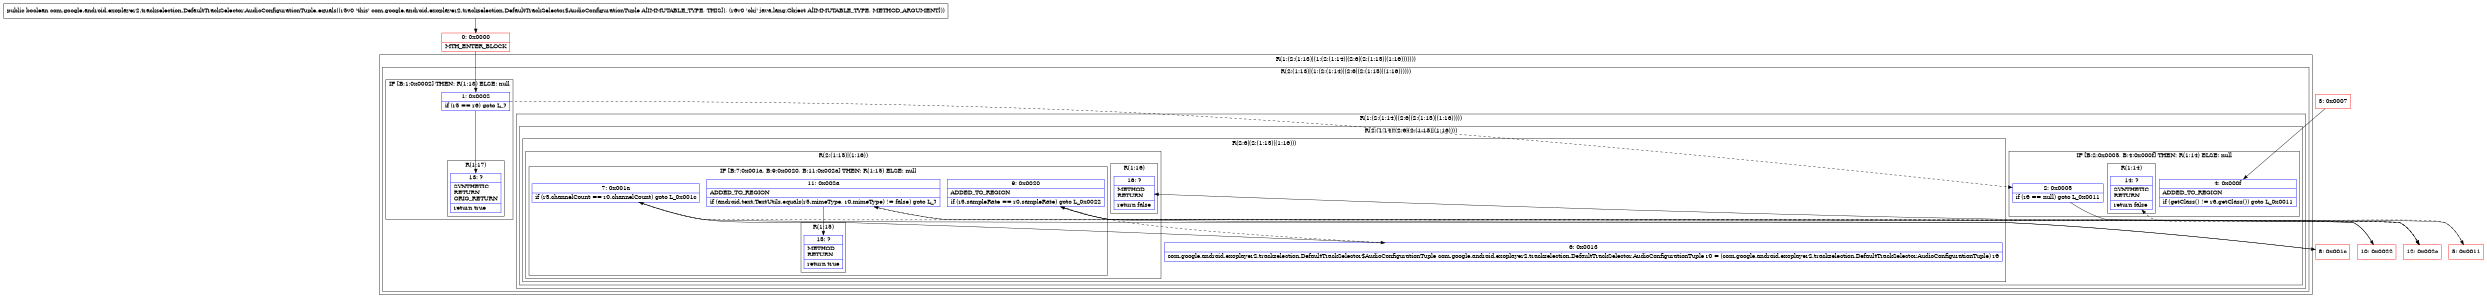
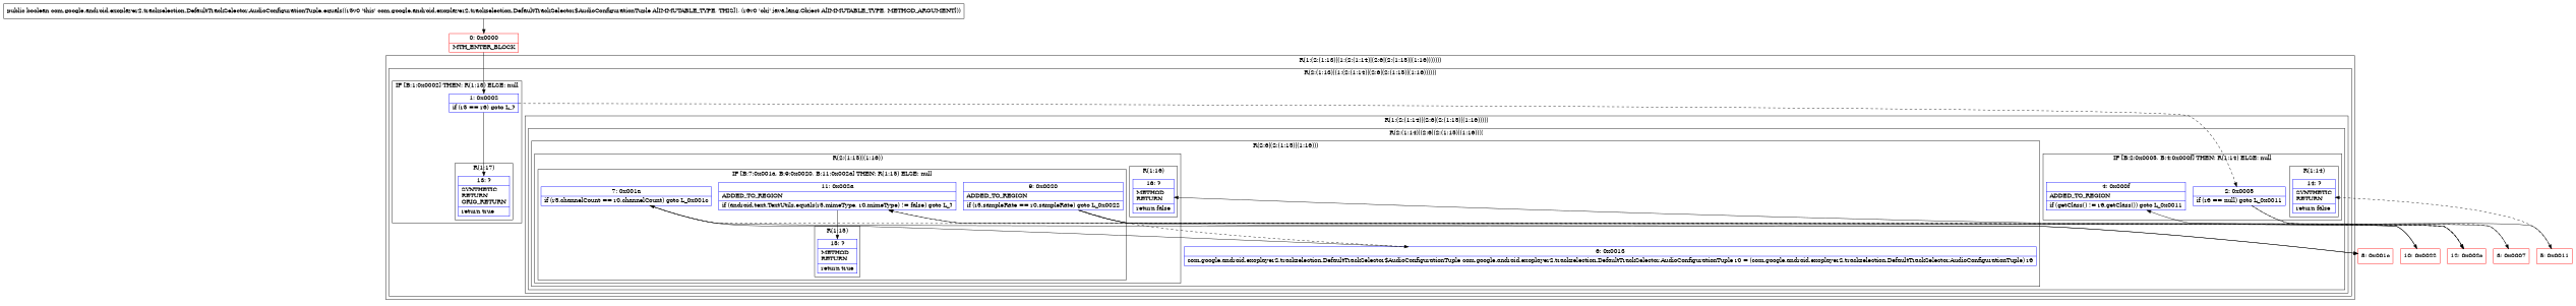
  digraph {
    node [color=blue shape=record]
    n1 [label="{13\:\ ?|SYNTHETIC\lRETURN\lORIG_RETURN\l|return true\l}"]
    n2 [label="{1\:\ 0x0002|if (r5 == r6) goto L_?\l}"]
    n3 [label="{14\:\ ?|SYNTHETIC\lRETURN\l|return false\l}"]
    n4 [label="{2\:\ 0x0005|if (r6 == null) goto L_0x0011\l}"]
    n5 [label="{4\:\ 0x000f|ADDED_TO_REGION\l|if (getClass() != r6.getClass()) goto L_0x0011\l}"]
    n6 [label="{15\:\ ?|METHOD\lRETURN\l|return true\l}"]
    n7 [label="{7\:\ 0x001a|if (r5.channelCount == r0.channelCount) goto L_0x001c\l}"]
    n8 [label="{9\:\ 0x0020|ADDED_TO_REGION\l|if (r5.sampleRate == r0.sampleRate) goto L_0x0022\l}"]
    n9 [label="{11\:\ 0x002a|ADDED_TO_REGION\l|if (android.text.TextUtils.equals(r5.mimeType, r0.mimeType) != false) goto L_?\l}"]
    n10 [label="{16\:\ ?|METHOD\lRETURN\l|return false\l}"]
    n11 [label="{6\:\ 0x0013|com.google.android.exoplayer2.trackselection.DefaultTrackSelector$AudioConfigurationTuple com.google.android.exoplayer2.trackselection.DefaultTrackSelector.AudioConfigurationTuple r0 = (com.google.android.exoplayer2.trackselection.DefaultTrackSelector.AudioConfigurationTuple) r6\l}"]
    n12 [color=red label="{3\:\ 0x0007}"]
    n13 [color=red label="{5\:\ 0x0011}"]
    n14 [color=red label="{8\:\ 0x001c}"]
    n15 [color=red label="{12\:\ 0x002c}"]
    n16 [color=red label="{10\:\ 0x0022}"]
    n17 [color=red label="{0\:\ 0x0000|MTH_ENTER_BLOCK\l}"]
    n18 [label="{public boolean com.google.android.exoplayer2.trackselection.DefaultTrackSelector.AudioConfigurationTuple.equals((r5v0 'this' com.google.android.exoplayer2.trackselection.DefaultTrackSelector$AudioConfigurationTuple A[IMMUTABLE_TYPE, THIS]), (r6v0 'obj' java.lang.Object A[IMMUTABLE_TYPE, METHOD_ARGUMENT])) }" color=""]
    subgraph cluster_1 {
      label="R(1:(2:(1:13)|(1:(2:(1:14)|(2:6|(2:(1:15)|(1:16)))))))"
      subgraph cluster_2 {
        label="R(2:(1:13)|(1:(2:(1:14)|(2:6|(2:(1:15)|(1:16))))))"
        subgraph cluster_3 {
          label="IF [B:1:0x0002] THEN: R(1:13) ELSE: null"
          n2
          subgraph cluster_4 {
            label="R(1:17)"
            n1
          }
        }
        subgraph cluster_5 {
          label="R(1:(2:(1:14)|(2:6|(2:(1:15)|(1:16)))))"
          subgraph cluster_6 {
            label="R(2:(1:14)|(2:6|(2:(1:15)|(1:16))))"
            subgraph cluster_7 {
              label="IF [B:2:0x0005, B:4:0x000f] THEN: R(1:14) ELSE: null"
              n4
              n5
              subgraph cluster_8 {
                label="R(1:14)"
                n3
              }
            }
            subgraph cluster_9 {
              label="R(2:6|(2:(1:15)|(1:16)))"
              n11
              subgraph cluster_10 {
                label="R(2:(1:15)|(1:16))"
                subgraph cluster_11 {
                  label="IF [B:7:0x001a, B:9:0x0020, B:11:0x002a] THEN: R(1:15) ELSE: null"
                  n7
                  n8
                  n9
                  subgraph cluster_12 {
                    label="R(1:15)"
                    n6
                  }
                }
                subgraph cluster_13 {
                  label="R(1:16)"
                  n10
                }
              }
            }
          }
        }
      }
    }
    n2 -> n1
    n2 -> n4 [style=dashed]
+   n4 -> n12 [style=dashed]
    n4 -> n13
    n7 -> n14
    n7 -> n15 [style=dashed]
    n8 -> n11 [style=dashed]
    n8 -> n15 [style=dashed]
    n8 -> n16
    n9 -> n6
-   n9 -> n15 [style=dashed]
+   n15 -> n9 [style=dashed]
    n11 -> n7
    n12 -> n5
    n13 -> n3 [style=dashed]
-   n14 -> n8
+   n8 -> n14
    n15 -> n10
    n16 -> n9
    n17 -> n2
    n18 -> n17
  }
